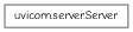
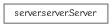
  digraph {
    rankdir=LR
    fontname="Comic Neue"
-   n1 [color=gray40 fillcolor=white fontname="Comic Neue" fontsize=10 height=0.2 label="uvicorn.server.Server" shape=box style=filled width=0.4]
+   n1 [color=gray40 fillcolor=white fontname="Comic Neue" fontsize=10 height=0.2 label="server.server.Server" shape=box style=filled width=0.4]
  }
